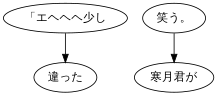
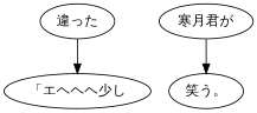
  digraph {
    n1 [label="「エヘヘヘ少し"]
    n2 [label="違った"]
    n3 [label="笑う。"]
    n4 [label="寒月君が"]
-   n1 -> n2
-   n3 -> n4
+   n2 -> n1
+   n4 -> n3
  }
